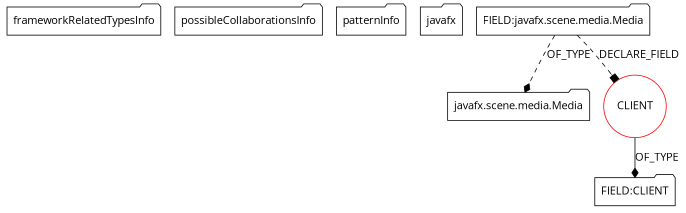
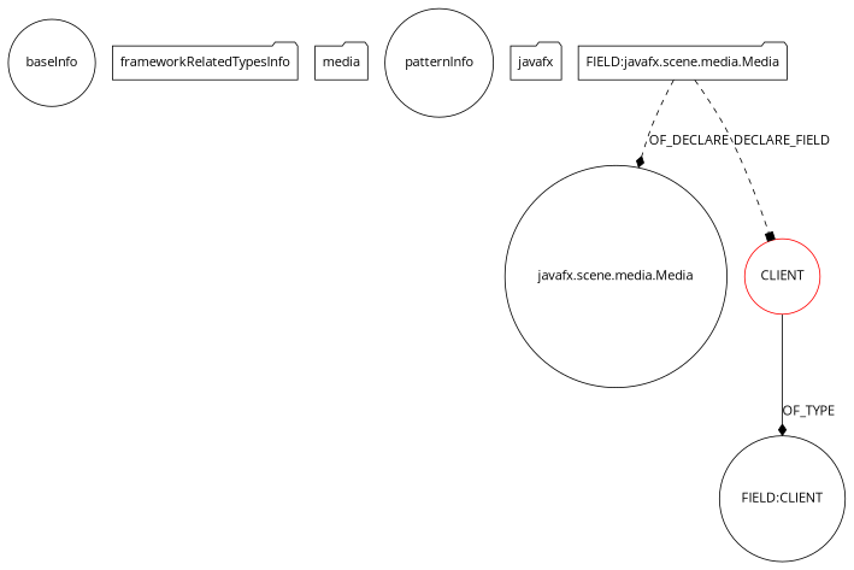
  digraph {
    fontname="Open Sans"
    node [fontname="Open Sans" shape=circle]
    edge [arrowhead=diamond fontname="Open Sans" style=dashed]
+   baseInfo [category=pattern graphId=4665 isAnonymous=false possibleRelation=false]
    frameworkRelatedTypesInfo [shape=folder]
-   possibleCollaborationsInfo [shape=folder]
-   patternInfo [frequency=2.0 patternRootClient=0 shape=folder]
+   possibleCollaborationsInfo [shape=folder label=media]
+   patternInfo [frequency=2.0 patternRootClient=0]
    n5 [0="Williamgood-CST517-VR~/Williamgood-CST517-VR/CST517-VR-master/src/VRApp.java~VRApp~1614" 1="fChristenson-cv~/fChristenson-cv/cv-master/src/se/fidde/cv/view/screens/CVMain.java~CVMain~2670" label=javafx shape=folder]
    n6 [isFrameworkType=false label="FIELD:javafx.scene.media.Media" shape=folder vertexType=FIELD_DECLARATION]
-   n7 [isFrameworkType=false label="javafx.scene.media.Media" shape=folder vertexType=FRAMEWORK_CLASS_TYPE]
+   n7 [isFrameworkType=false label="javafx.scene.media.Media" vertexType=FRAMEWORK_CLASS_TYPE]
    n8 [color=red isFrameworkType=false label=CLIENT vertexType=ROOT_CLIENT_CLASS_DECLARATION]
-   n9 [isFrameworkType=false label="FIELD:CLIENT" shape=folder vertexType=FIELD_DECLARATION]
-   n6 -> n7 [label=OF_TYPE]
+   n9 [isFrameworkType=false label="FIELD:CLIENT" vertexType=FIELD_DECLARATION]
+   n6 -> n7 [label=OF_DECLARE]
    n6 -> n8 [arrowhead=box label=DECLARE_FIELD]
    n8 -> n9 [label=OF_TYPE style=solid]
  }
